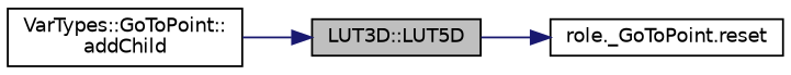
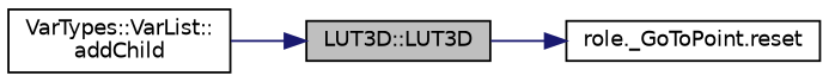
  digraph {
    rankdir=LR
    node [color=black fillcolor=white fontname=Helvetica fontsize=10 shape=record style=filled]
    edge [color=midnightblue fontname=Helvetica fontsize=10 labelfontname=Helvetica labelfontsize=10 style=solid]
-   n1 [fillcolor=grey75 fontcolor=black height=0.2 label="LUT3D::LUT5D" width=0.4]
+   n1 [fillcolor=grey75 fontcolor=black height=0.2 label="LUT3D::LUT3D" width=0.4]
    n2 [height=0.2 label="role._GoToPoint.reset" width=0.4]
-   n3 [height=0.2 label="VarTypes::GoToPoint::\laddChild" width=0.4]
+   n3 [height=0.2 label="VarTypes::VarList::\laddChild" width=0.4]
    n1 -> n2
    n3 -> n1
  }
